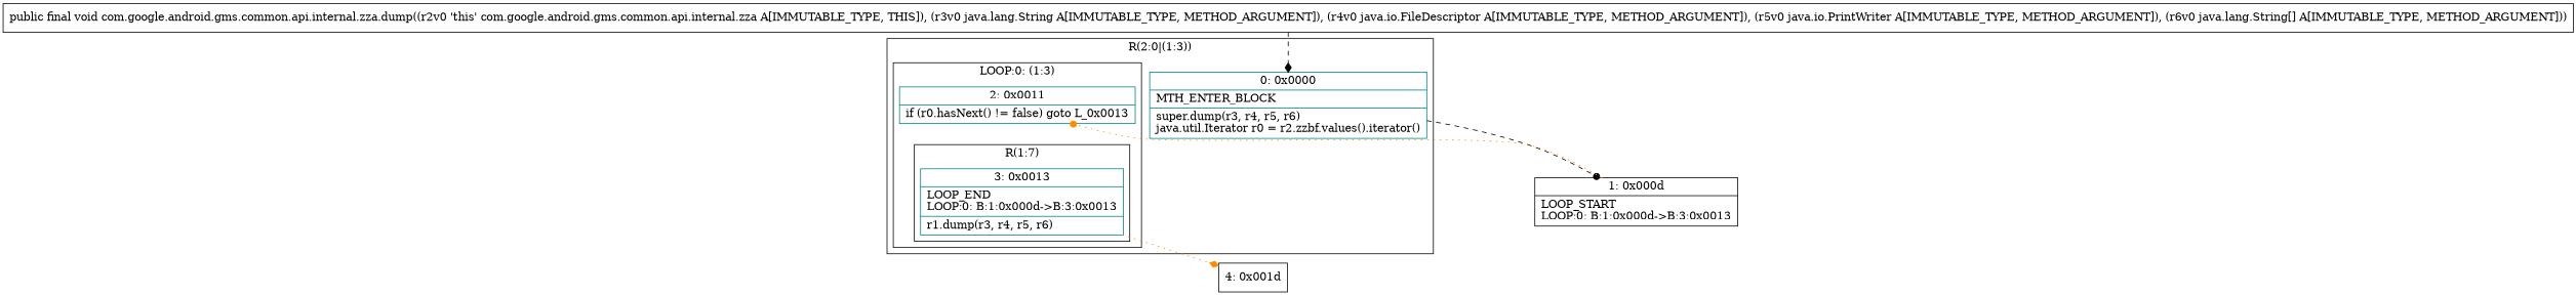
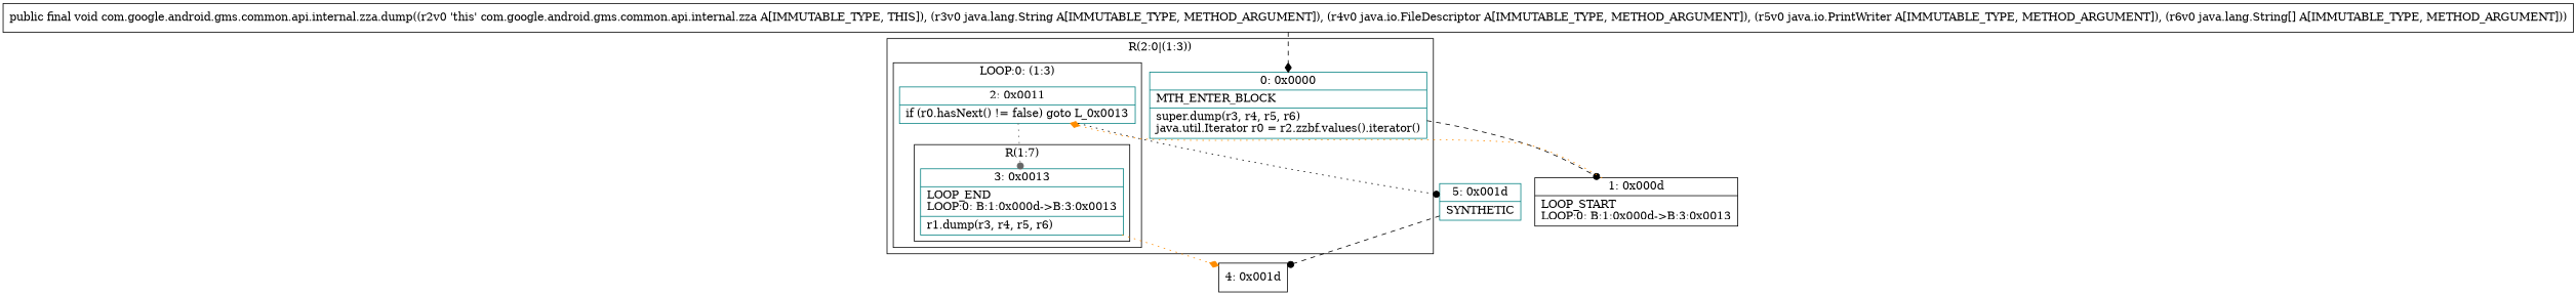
  digraph {
    node [color=teal shape=record]
    edge [arrowhead=dot color=black style=dotted]
    n1 [label="{3\:\ 0x0013|LOOP_END\lLOOP:0: B:1:0x000d\-\>B:3:0x0013\l|r1.dump(r3, r4, r5, r6)\l}"]
    n2 [label="{2\:\ 0x0011|if (r0.hasNext() != false) goto L_0x0013\l}"]
    n3 [label="{0\:\ 0x0000|MTH_ENTER_BLOCK\l|super.dump(r3, r4, r5, r6)\ljava.util.Iterator r0 = r2.zzbf.values().iterator()\l}"]
    n4 [color=black label="{4\:\ 0x001d}"]
+   n5 [label="{5\:\ 0x001d|SYNTHETIC\l}"]
    n6 [color=black label="{1\:\ 0x000d|LOOP_START\lLOOP:0: B:1:0x000d\-\>B:3:0x0013\l}"]
    n7 [color=black label="{public final void com.google.android.gms.common.api.internal.zza.dump((r2v0 'this' com.google.android.gms.common.api.internal.zza A[IMMUTABLE_TYPE, THIS]), (r3v0 java.lang.String A[IMMUTABLE_TYPE, METHOD_ARGUMENT]), (r4v0 java.io.FileDescriptor A[IMMUTABLE_TYPE, METHOD_ARGUMENT]), (r5v0 java.io.PrintWriter A[IMMUTABLE_TYPE, METHOD_ARGUMENT]), (r6v0 java.lang.String[] A[IMMUTABLE_TYPE, METHOD_ARGUMENT])) }"]
    subgraph cluster_1 {
      label="R(2:0|(1:3))"
      n3
      subgraph cluster_2 {
        label="LOOP:0: (1:3)"
        n2
        subgraph cluster_3 {
          label="R(1:7)"
          n1
        }
      }
    }
    n1 -> n4 [arrowhead=diamond color=darkorange]
+   n2 -> n1 [color=gray40]
+   n2 -> n5
    n3 -> n6 [style=dashed]
-   n6 -> n2 [color=darkorange]
+   n5 -> n4 [style=dashed]
+   n6 -> n2 [arrowhead=diamond color=darkorange]
    n7 -> n3 [arrowhead=diamond style=dashed]
  }
